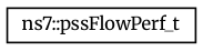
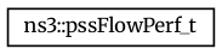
  digraph {
    rankdir=LR
    fontname=Merriweather
-   n1 [color=black fillcolor=white fontname=Merriweather fontsize=10 height=0.2 label="ns7::pssFlowPerf_t" shape=record style=filled width=0.4]
+   n1 [color=black fillcolor=white fontname=Merriweather fontsize=10 height=0.2 label="ns3::pssFlowPerf_t" shape=record style=filled width=0.4]
  }
